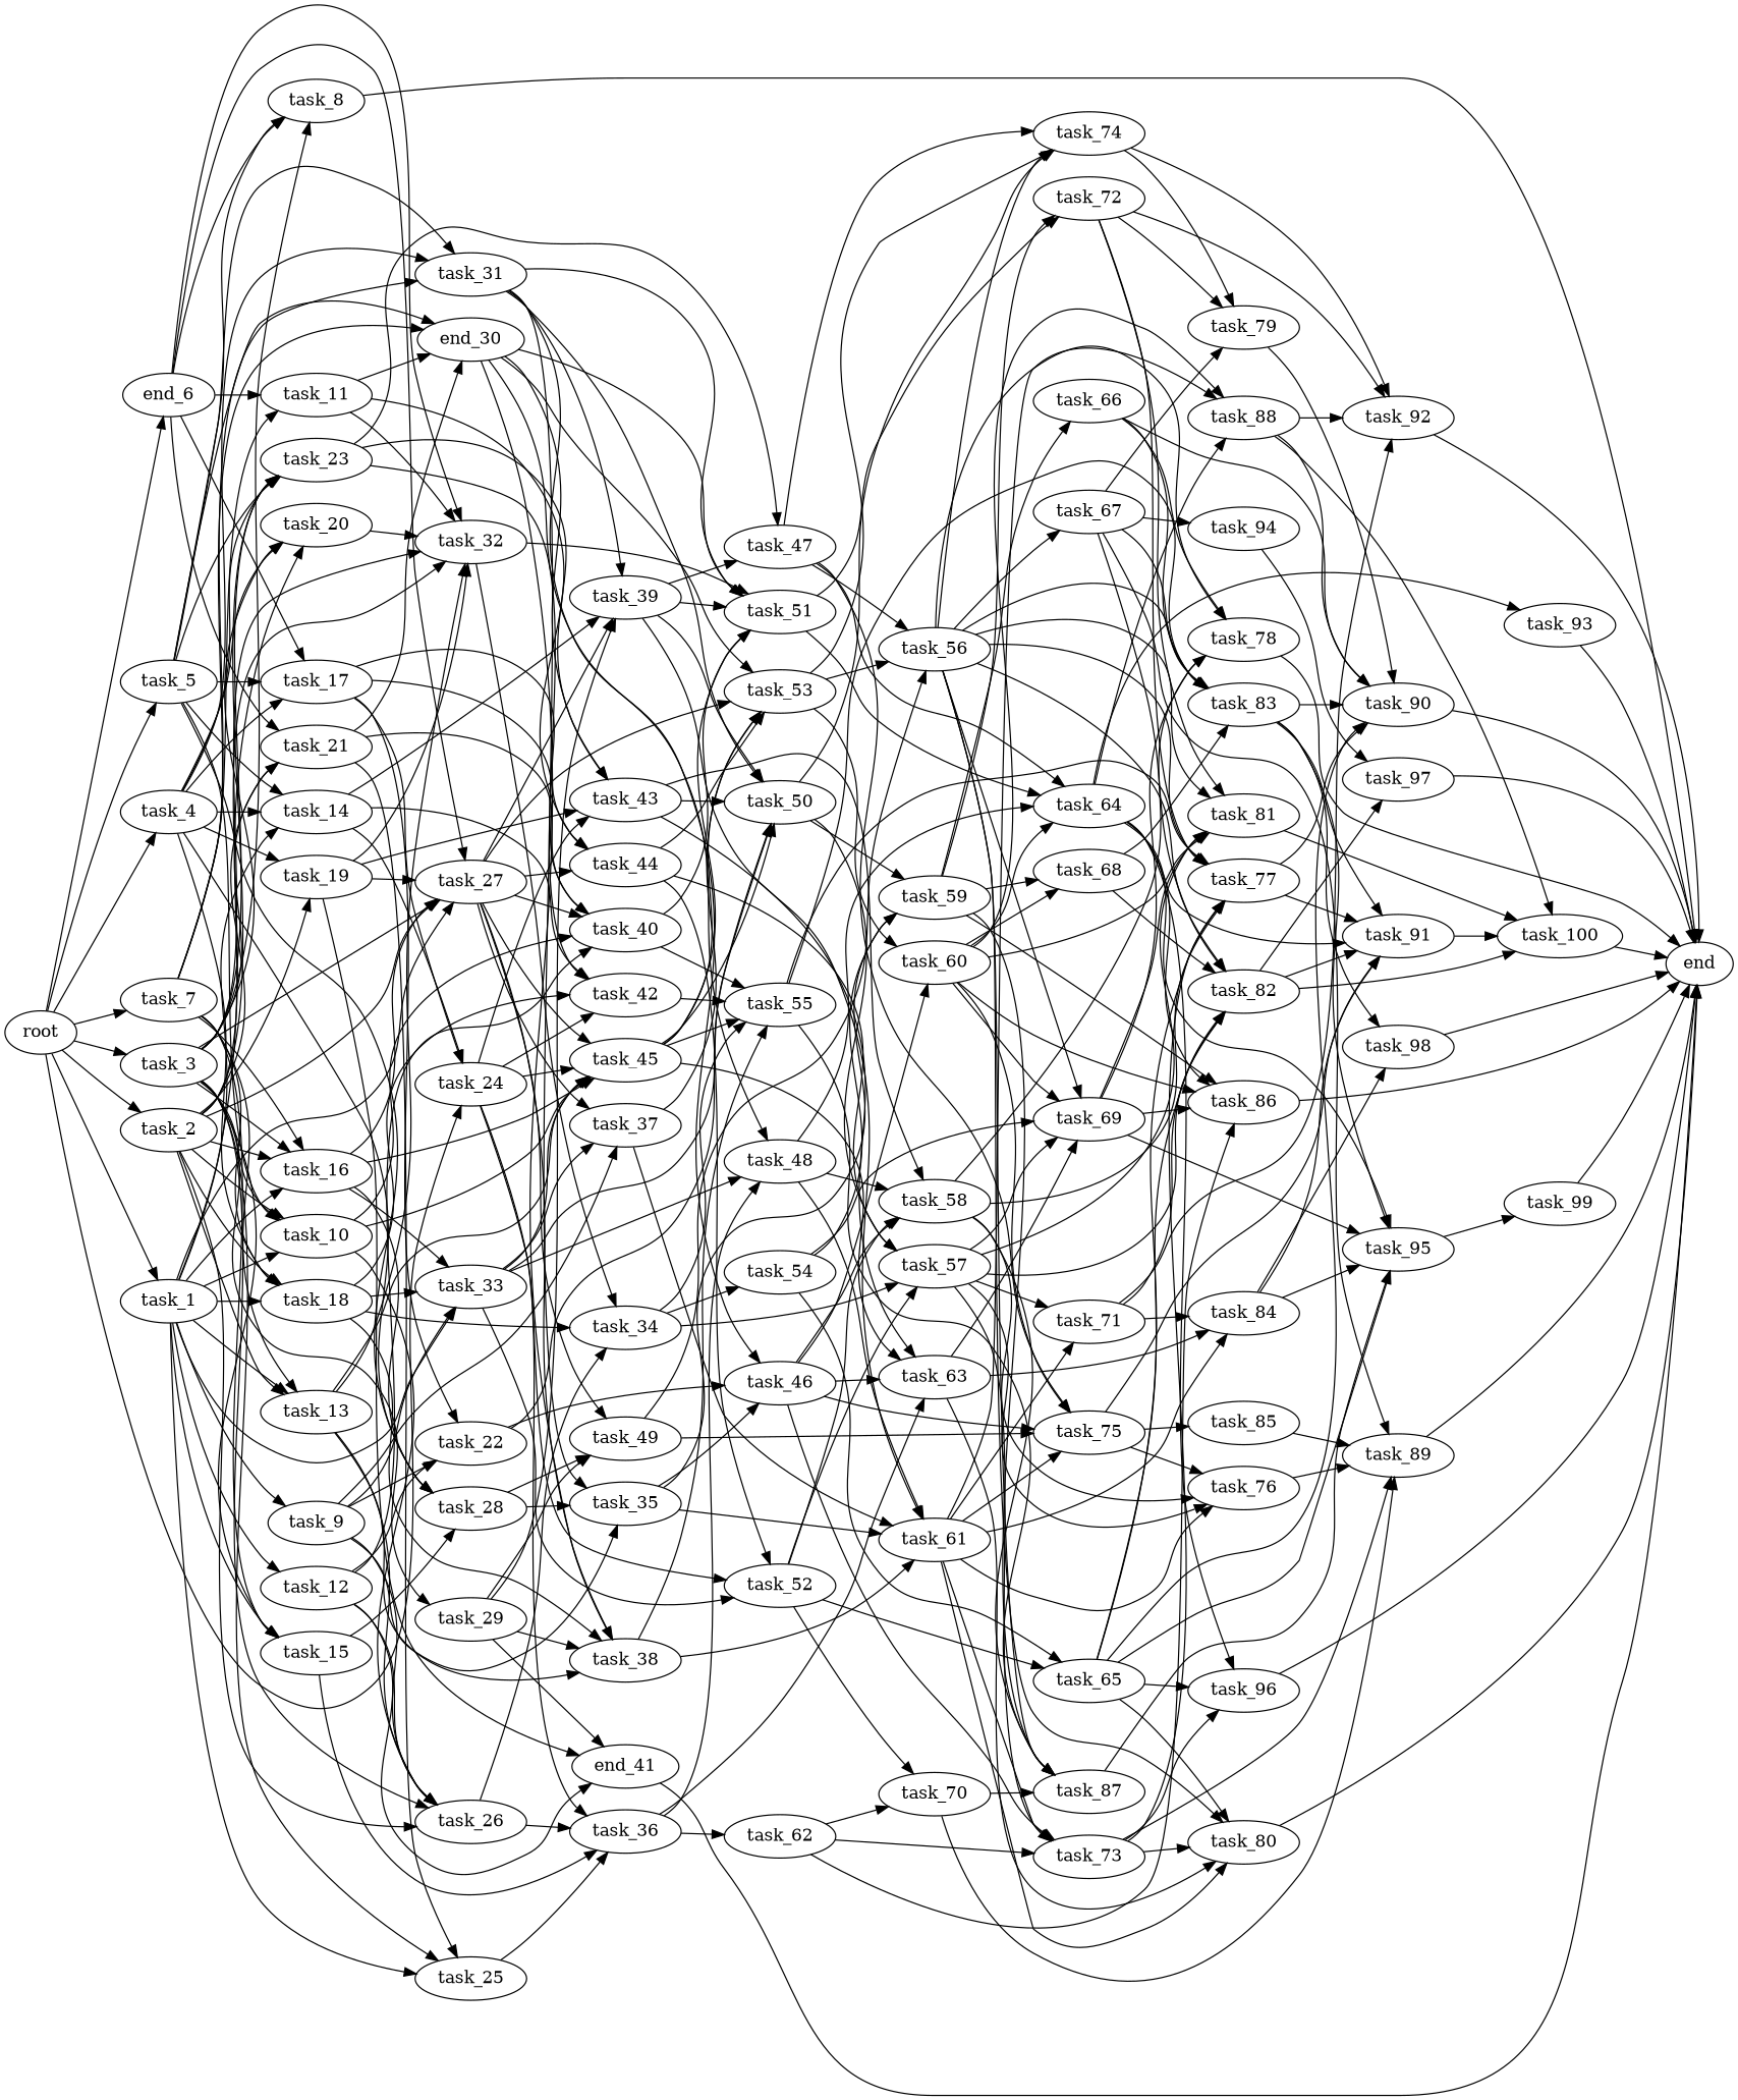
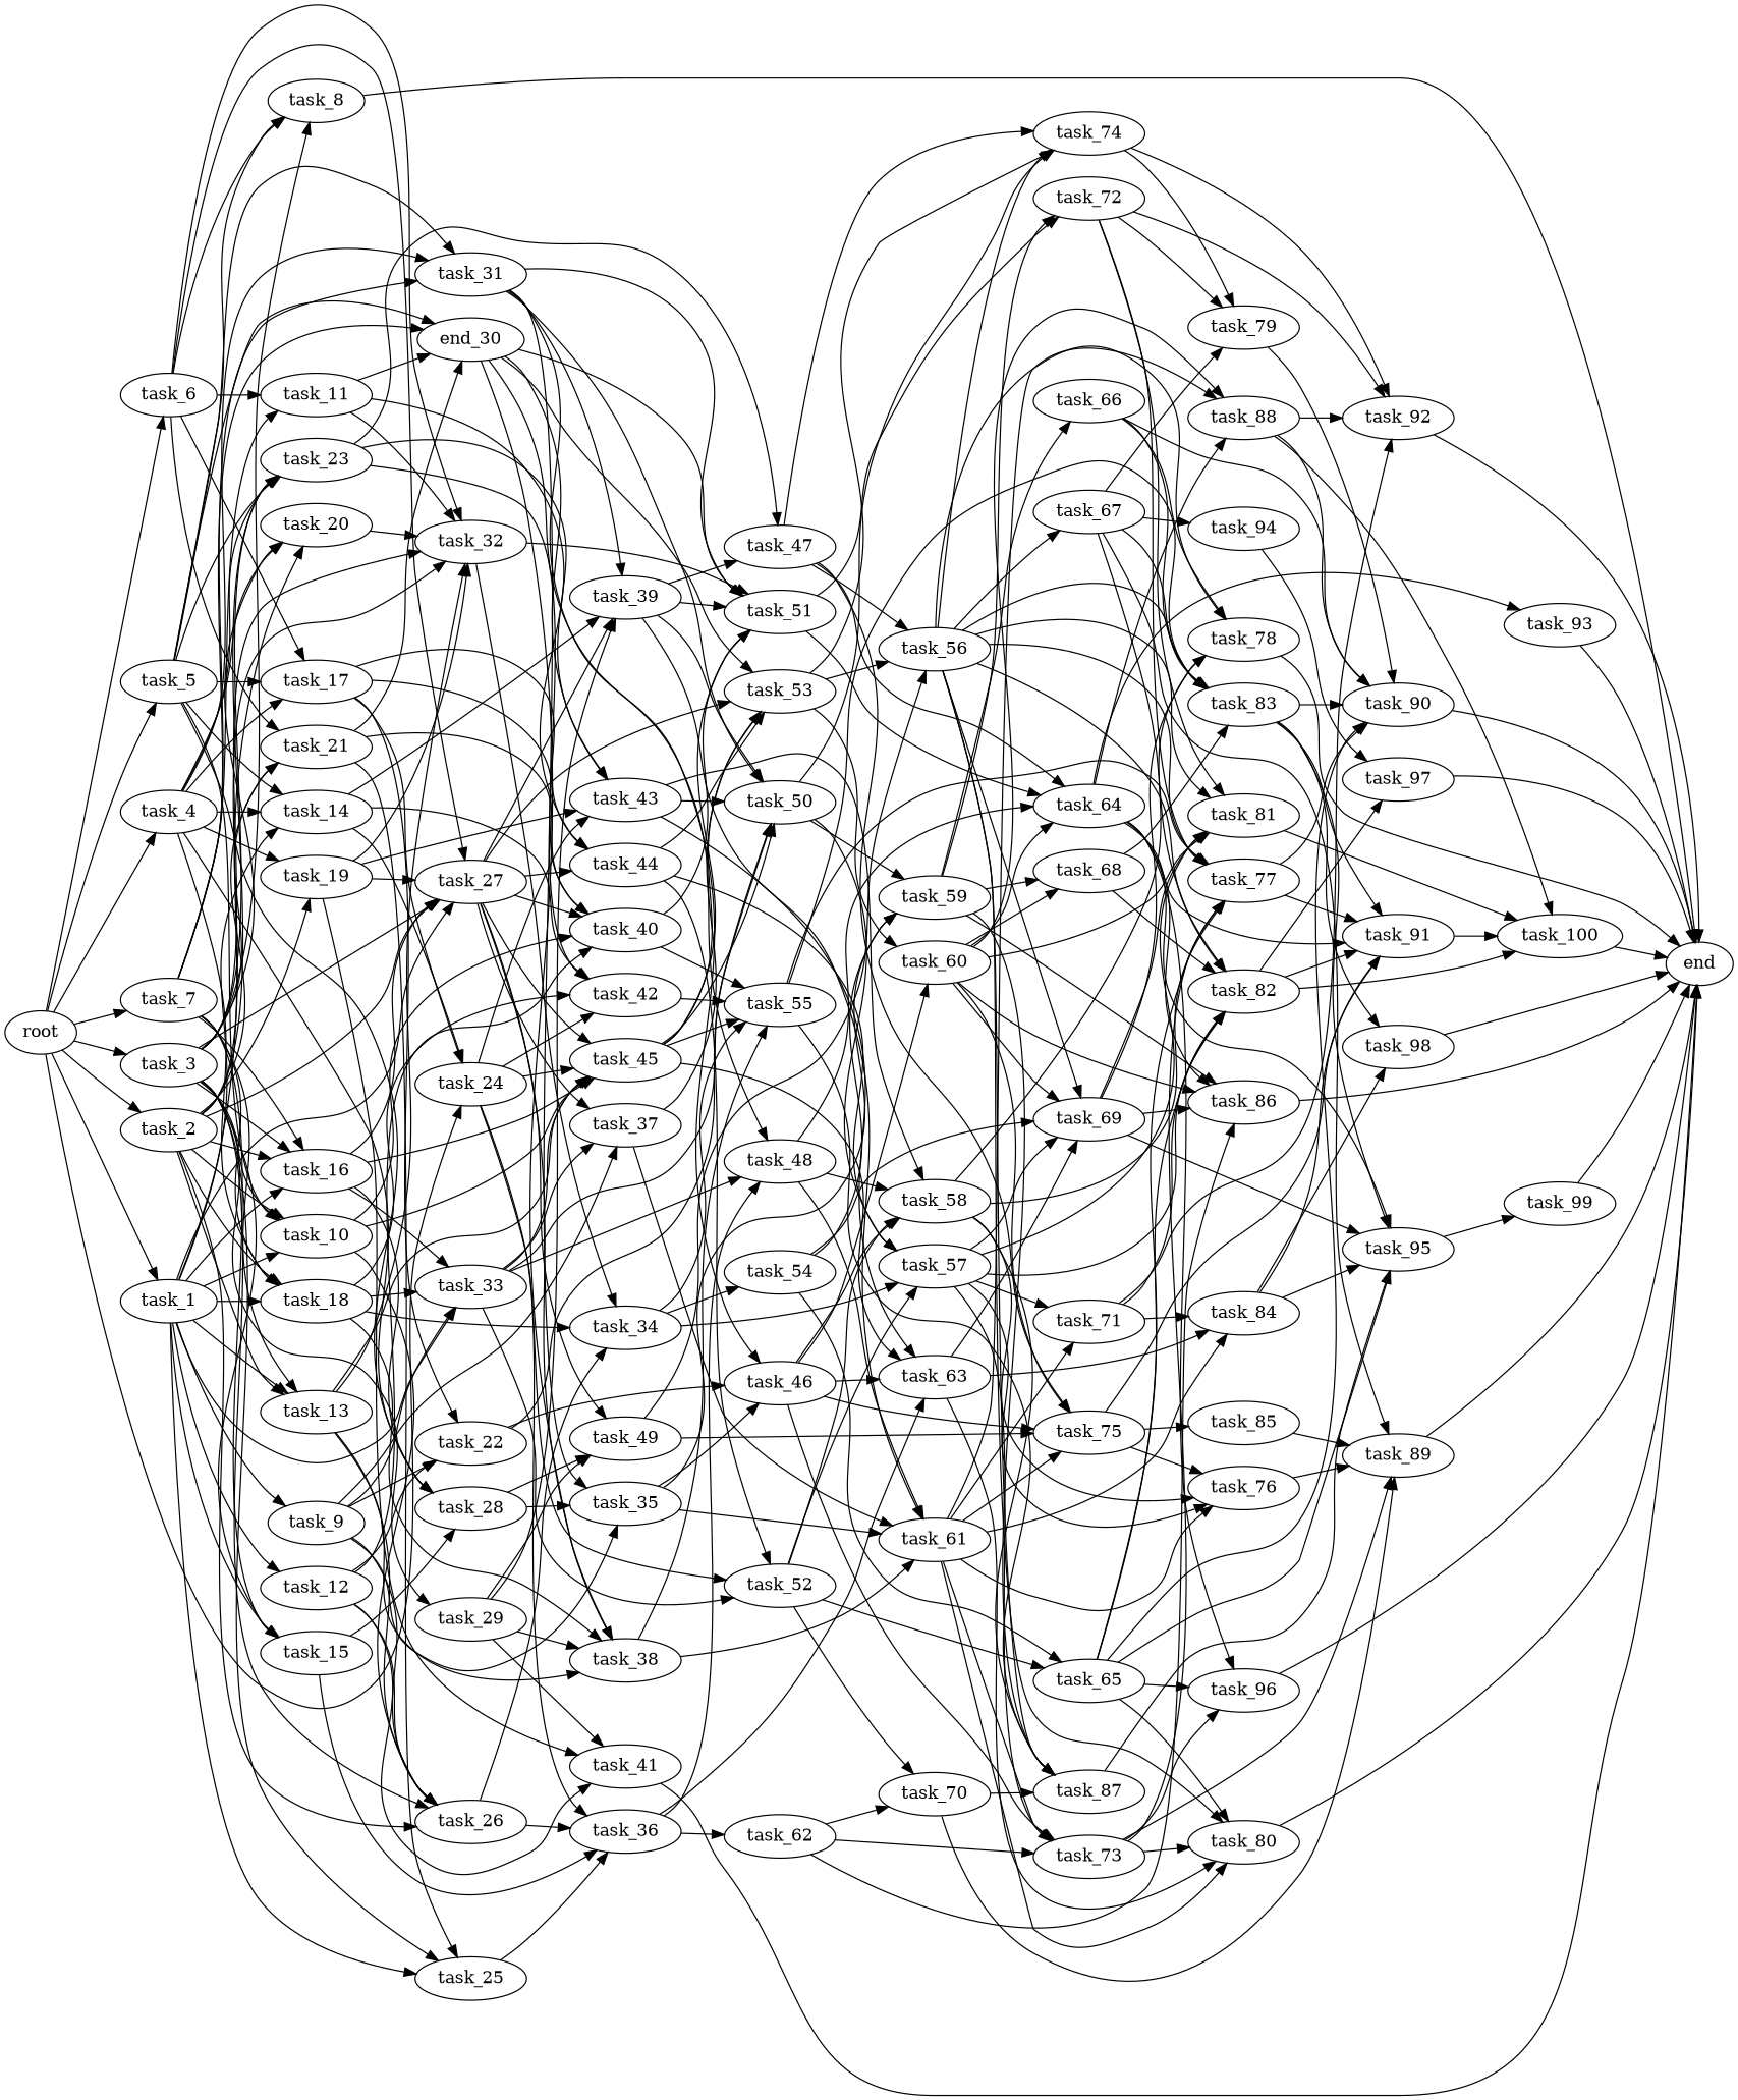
  digraph {
    rankdir=LR
    task_68
    task_83
    task_82
    task_90
    task_95
    task_91
    task_98
    task_97
    task_100
    task_92
    end
    task_59
    task_66
    task_86
    task_72
    task_87
    task_78
    task_77
    task_79
    task_81
    task_35
    task_46
    task_61
    task_63
    task_75
    task_60
    task_58
    task_73
    task_88
    task_80
    task_84
    task_71
    task_76
    task_28
    task_49
    task_56
    task_44
    task_53
    task_52
    task_57
    task_74
    task_65
    task_70
    task_69
    task_36
    task_48
    task_62
    task_64
    task_24
    task_42
    task_45
    task_43
    task_55
    task_50
    task_51
    task_47
    task_85
    task_67
    task_96
    task_93
    task_94
    task_22
    task_38
    task_2
    task_26
    task_19
    task_23
    task_18
    task_10
    task_13
    task_16
    task_27
    task_21
    task_32
    task_34
-   task_41 [label=end_41]
+   task_41
    task_33
    task_40
    task_37
    task_39
    task_25
    n82 [label=end_30]
    task_99
    task_54
    root
    task_4
    task_1
-   task_6 [label=end_6]
+   task_6
    task_3
    task_7
    task_5
    task_31
    task_14
    task_17
    task_20
    task_9
    task_12
    task_15
    task_8
    task_11
    task_29
    task_89
    task_68 -> task_83
    task_68 -> task_82
    task_83 -> task_90
    task_83 -> task_95
    task_83 -> task_91
    task_83 -> task_98
    task_82 -> task_91
    task_82 -> task_97
    task_82 -> task_100
    task_90 -> end
    task_95 -> task_99
    task_91 -> task_100
    task_98 -> end
    task_97 -> end
    task_100 -> end
    task_92 -> end
    task_59 -> task_68
    task_59 -> task_66
    task_59 -> task_86
    task_59 -> task_72
    task_59 -> task_87
    task_66 -> task_83
    task_66 -> task_90
    task_66 -> task_78
    task_86 -> end
    task_72 -> task_92
    task_72 -> task_77
    task_72 -> task_79
    task_72 -> task_81
    task_87 -> task_95
    task_78 -> end
    task_77 -> task_90
    task_77 -> task_91
    task_79 -> task_90
    task_81 -> task_100
    task_35 -> task_59
    task_35 -> task_46
    task_35 -> task_61
    task_46 -> task_63
    task_46 -> task_75
    task_46 -> task_60
    task_46 -> task_58
    task_46 -> task_73
    task_61 -> task_75
    task_61 -> task_73
    task_61 -> task_88
    task_61 -> task_80
    task_61 -> task_84
    task_61 -> task_71
    task_61 -> task_76
    task_63 -> task_80
    task_63 -> task_84
    task_63 -> task_69
    task_75 -> task_91
    task_75 -> task_76
    task_75 -> task_85
    task_60 -> task_68
    task_60 -> task_86
    task_60 -> task_81
    task_60 -> task_75
    task_60 -> task_88
    task_60 -> task_69
    task_60 -> task_64
    task_58 -> task_87
    task_58 -> task_78
    task_58 -> task_77
    task_58 -> task_76
    task_73 -> task_77
    task_73 -> task_80
    task_73 -> task_96
    task_73 -> task_89
    task_88 -> task_90
    task_88 -> task_100
    task_88 -> task_92
    task_80 -> end
    task_84 -> task_95
    task_84 -> task_91
    task_84 -> task_98
    task_71 -> task_82
    task_71 -> task_92
    task_71 -> task_84
    task_76 -> task_89
    task_28 -> task_35
    task_28 -> task_49
    task_49 -> task_75
    task_49 -> task_56
    task_56 -> task_83
    task_56 -> task_82
    task_56 -> task_87
    task_56 -> task_78
    task_56 -> task_77
    task_56 -> task_81
    task_56 -> task_80
    task_56 -> task_74
    task_56 -> task_69
    task_56 -> task_67
    task_44 -> task_53
    task_44 -> task_52
    task_44 -> task_57
    task_53 -> task_60
    task_53 -> task_56
    task_53 -> task_74
    task_52 -> task_58
    task_52 -> task_57
    task_52 -> task_65
    task_52 -> task_70
    task_57 -> task_82
    task_57 -> task_81
    task_57 -> task_73
    task_57 -> task_71
    task_57 -> task_76
    task_57 -> task_69
    task_74 -> task_92
    task_74 -> task_79
    task_65 -> task_82
    task_65 -> task_90
    task_65 -> task_95
    task_65 -> task_77
    task_65 -> task_80
    task_65 -> task_96
    task_70 -> task_87
    task_70 -> task_89
    task_69 -> task_95
    task_69 -> task_86
    task_69 -> task_78
    task_69 -> task_81
    task_36 -> task_63
    task_36 -> task_48
    task_36 -> task_62
    task_48 -> task_61
    task_48 -> task_58
    task_48 -> task_64
    task_62 -> task_86
    task_62 -> task_73
    task_62 -> task_70
    task_64 -> task_95
    task_64 -> task_91
    task_64 -> task_86
    task_64 -> task_88
    task_64 -> task_96
    task_64 -> task_93
    task_24 -> task_52
    task_24 -> task_36
    task_24 -> task_42
    task_24 -> task_45
    task_24 -> task_43
    task_42 -> task_55
    task_45 -> task_63
    task_45 -> task_53
    task_45 -> task_55
    task_45 -> task_50
    task_45 -> task_51
    task_43 -> task_63
    task_43 -> task_58
    task_43 -> task_50
    task_55 -> task_83
    task_55 -> task_87
    task_55 -> task_77
    task_50 -> task_59
    task_50 -> task_57
    task_50 -> task_74
    task_51 -> task_72
    task_51 -> task_64
    task_47 -> task_75
    task_47 -> task_56
    task_47 -> task_74
    task_47 -> task_64
    task_85 -> task_89
    task_67 -> task_83
    task_67 -> task_82
    task_67 -> task_79
    task_67 -> task_94
    task_67 -> task_89
    task_96 -> end
    task_93 -> end
    task_94 -> task_97
    task_22 -> task_46
    task_22 -> task_50
    task_38 -> task_61
    task_38 -> task_55
    task_2 -> task_26
    task_2 -> task_19
    task_2 -> task_23
    task_2 -> task_18
    task_2 -> task_10
    task_2 -> task_13
    task_2 -> task_16
    task_2 -> task_27
    task_2 -> task_21
    task_2 -> task_32
    task_26 -> task_36
    task_26 -> task_34
    task_19 -> task_43
    task_19 -> task_27
    task_19 -> task_32
    task_19 -> task_41
    task_23 -> task_42
    task_23 -> task_43
    task_23 -> task_47
    task_18 -> task_42
    task_18 -> task_38
    task_18 -> task_34
    task_18 -> task_33
    task_10 -> task_45
    task_10 -> task_26
    task_10 -> task_40
    task_13 -> task_45
    task_13 -> task_38
    task_13 -> task_26
    task_13 -> task_32
    task_16 -> task_28
    task_16 -> task_45
    task_16 -> task_27
    task_16 -> task_33
    task_27 -> task_49
    task_27 -> task_44
    task_27 -> task_53
    task_27 -> task_45
    task_27 -> task_38
    task_27 -> task_40
    task_27 -> task_37
    task_27 -> task_39
    task_21 -> task_40
    task_21 -> task_25
    task_21 -> n82
    task_32 -> task_51
    task_32 -> task_34
    task_34 -> task_57
    task_34 -> task_55
    task_34 -> task_54
    task_41 -> end
    task_33 -> task_52
    task_33 -> task_48
    task_33 -> task_45
    task_33 -> task_50
    task_33 -> task_37
    task_40 -> task_55
    task_40 -> task_51
    task_37 -> task_61
    task_37 -> task_53
    task_39 -> task_61
    task_39 -> task_50
    task_39 -> task_51
    task_39 -> task_47
    task_25 -> task_36
    n82 -> task_53
    n82 -> task_48
    n82 -> task_43
    n82 -> task_51
    n82 -> task_38
    task_99 -> end
    task_54 -> task_59
    task_54 -> task_65
    task_54 -> task_69
    root -> task_24
    root -> task_2
    root -> task_4
    root -> task_1
    root -> task_6
    root -> task_3
    root -> task_7
    root -> task_5
    task_4 -> task_28
    task_4 -> task_19
    task_4 -> task_23
    task_4 -> task_18
    task_4 -> task_31
    task_4 -> task_14
    task_4 -> task_17
    task_4 -> task_20
    task_1 -> task_18
    task_1 -> task_10
    task_1 -> task_13
    task_1 -> task_16
    task_1 -> task_27
    task_1 -> task_33
    task_1 -> task_25
    task_1 -> task_14
    task_1 -> task_20
    task_1 -> task_9
    task_1 -> task_12
    task_1 -> task_15
    task_6 -> task_27
    task_6 -> task_21
    task_6 -> task_32
    task_6 -> task_17
    task_6 -> task_8
    task_6 -> task_11
    task_3 -> task_26
    task_3 -> task_23
    task_3 -> task_10
    task_3 -> task_16
    task_3 -> task_27
    task_3 -> task_21
    task_3 -> task_32
    task_3 -> task_25
    task_3 -> task_20
    task_3 -> task_15
    task_3 -> task_8
    task_3 -> task_29
    task_7 -> task_18
    task_7 -> task_13
    task_7 -> task_16
    task_7 -> n82
    task_7 -> task_31
    task_7 -> task_15
    task_7 -> task_11
    task_5 -> task_28
    task_5 -> task_23
    task_5 -> task_10
    task_5 -> n82
    task_5 -> task_31
    task_5 -> task_14
    task_5 -> task_17
    task_5 -> task_8
    task_31 -> task_35
    task_31 -> task_46
    task_31 -> task_50
    task_31 -> task_51
    task_31 -> task_39
    task_14 -> task_24
    task_14 -> task_42
    task_14 -> task_39
    task_17 -> task_44
    task_17 -> task_24
    task_17 -> task_22
    task_17 -> task_40
    task_20 -> task_32
    task_9 -> task_35
    task_9 -> task_22
    task_9 -> task_26
    task_9 -> task_33
    task_9 -> task_37
    task_12 -> task_22
    task_12 -> task_26
    task_12 -> task_41
    task_12 -> task_40
    task_15 -> task_28
    task_15 -> task_36
    task_8 -> end
    task_11 -> task_44
    task_11 -> task_32
    task_11 -> n82
    task_29 -> task_49
    task_29 -> task_38
    task_29 -> task_41
    task_29 -> task_39
    task_89 -> end
  }
